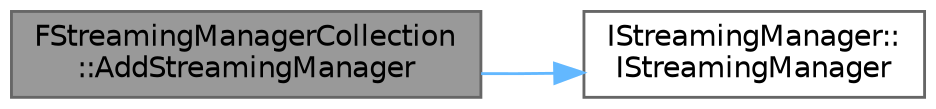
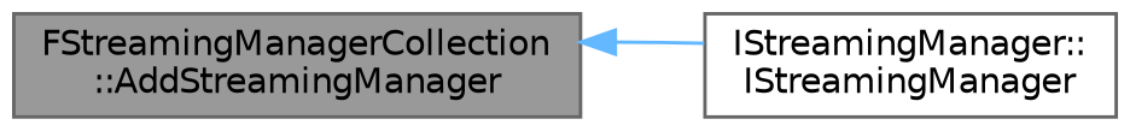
  digraph {
    rankdir=LR
    node [fontname=Helvetica fontsize=10 shape=box style=filled]
    n1 [color=gray40 fillcolor=grey60 fontcolor=black height=0.2 label="FStreamingManagerCollection\l::AddStreamingManager" width=0.4]
    n2 [color=grey40 fillcolor=white height=0.2 label="IStreamingManager::\lIStreamingManager" width=0.4]
-   n1 -> n2 [color=steelblue1 fontname=Helvetica fontsize=10 labelfontname=Helvetica labelfontsize=10 style=solid]
+   n2 -> n1 [color=steelblue1 fontname=Helvetica fontsize=10 labelfontname=Helvetica labelfontsize=10 style=solid]
  }
